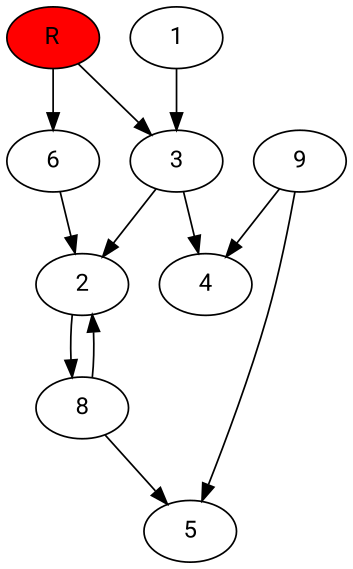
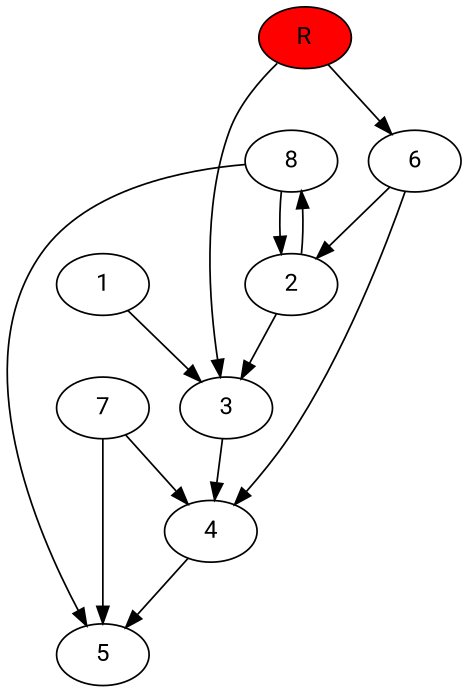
  digraph {
    fontname=Roboto
    node [fontname=Roboto]
    edge [fontname=Roboto]
    1
    3
    2
    4
    8
    5
-   7 [label=9]
+   7
    6
    R [fillcolor="#ff0000" style=filled]
    1 -> 3
-   3 -> 2
+   2 -> 3
    3 -> 4
    2 -> 8
+   4 -> 5
    8 -> 2
    8 -> 5
    7 -> 4
    7 -> 5
    6 -> 2
+   6 -> 4
    R -> 3
    R -> 6
  }
